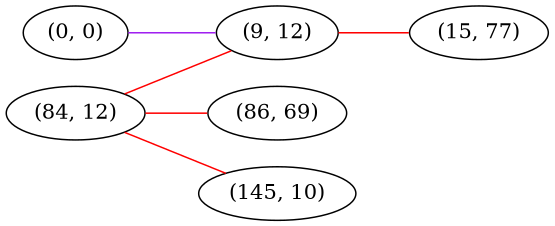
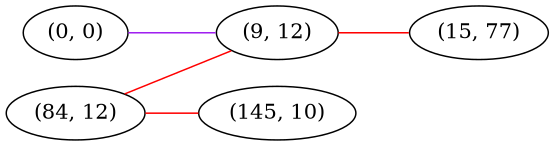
  graph {
    rankdir=LR
    edge [color=red weight=1]
    "(0, 0)"
    "(9, 12)"
    "(15, 77)"
    "(84, 12)"
-   "(86, 69)"
    n6 [label="(145, 10)"]
    "(0, 0)" -- "(9, 12)" [color=purple weight=4]
    "(9, 12)" -- "(15, 77)"
    "(84, 12)" -- "(9, 12)"
-   "(84, 12)" -- "(86, 69)"
    "(84, 12)" -- n6
  }
